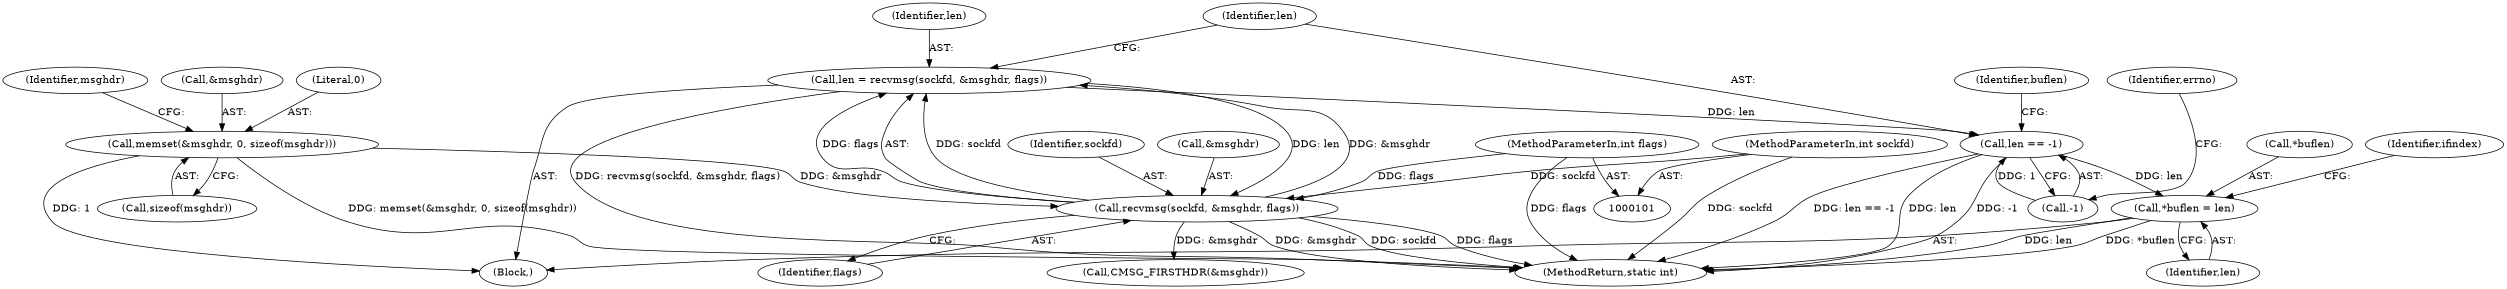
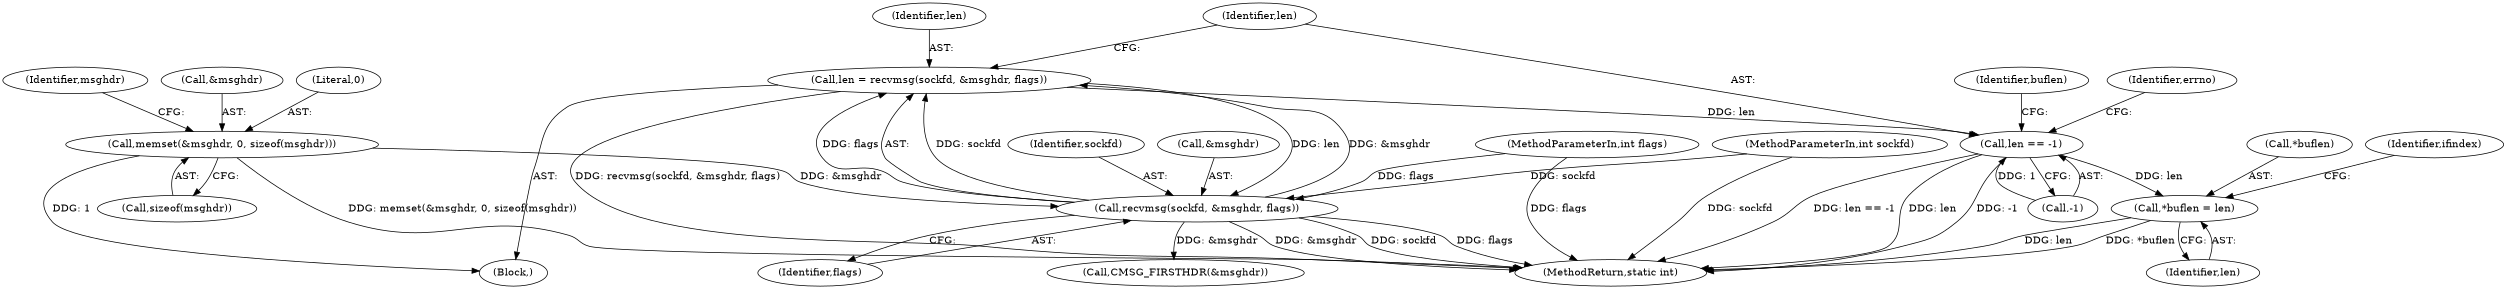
  digraph {
    n1 [label="(Call,len = recvmsg(sockfd, &msghdr, flags))"]
    n2 [label="(Call,recvmsg(sockfd, &msghdr, flags))"]
    n3 [label="(Call,len == -1)"]
    n4 [label="(MethodReturn,static int)"]
    n5 [label="(Block,)"]
    n6 [label="(Call,CMSG_FIRSTHDR(&msghdr))"]
    n7 [label="(Identifier,flags)"]
    n8 [label="(Call,*buflen = len)"]
    n9 [label="(Call,-1)"]
    n10 [label="(MethodParameterIn,int sockfd)"]
-   1000101
    n12 [label="(Call,memset(&msghdr, 0, sizeof(msghdr)))"]
    n13 [label="(Call,sizeof(msghdr))"]
    n14 [label="(MethodParameterIn,int flags)"]
    n15 [label="(Identifier,len)"]
    n16 [label="(Identifier,len)"]
    n17 [label="(Call,*buflen)"]
    n18 [label="(Identifier,sockfd)"]
    n19 [label="(Call,&msghdr)"]
    n20 [label="(Identifier,errno)"]
    n21 [label="(Call,&msghdr)"]
    n22 [label="(Identifier,ifindex)"]
    n23 [label="(Literal,0)"]
    n24 [label="(Identifier,msghdr)"]
    n25 [label="(Identifier,buflen)"]
    n26 [label="(Identifier,len)"]
    n1 -> n2 [label="DDG: len"]
    n1 -> n3 [label="DDG: len"]
    n1 -> n4 [label="DDG: recvmsg(sockfd, &msghdr, flags)"]
    n1 -> n5 [label="AST: "]
    n2 -> n1 [label="AST: "]
    n2 -> n1 [label="DDG: sockfd"]
    n2 -> n1 [label="DDG: &msghdr"]
    n2 -> n1 [label="DDG: flags"]
    n2 -> n4 [label="DDG: flags"]
    n2 -> n4 [label="DDG: &msghdr"]
    n2 -> n4 [label="DDG: sockfd"]
    n2 -> n6 [label="DDG: &msghdr"]
    n2 -> n7 [label="CFG: "]
    n3 -> n4 [label="DDG: len"]
    n3 -> n4 [label="DDG: -1"]
    n3 -> n4 [label="DDG: len == -1"]
    n3 -> n8 [label="DDG: len"]
    n3 -> n9 [label="CFG: "]
    n7 -> n2 [label="AST: "]
    n8 -> n4 [label="DDG: len"]
    n8 -> n4 [label="DDG: *buflen"]
-   n8 -> n5 [label="AST: "]
    n8 -> n15 [label="CFG: "]
    n9 -> n3 [label="AST: "]
    n9 -> n3 [label="DDG: 1"]
    n10 -> n2 [label="DDG: sockfd"]
    n10 -> n4 [label="DDG: sockfd"]
-   n10 -> 1000101 [label="AST: "]
    n12 -> n2 [label="DDG: &msghdr"]
    n12 -> n4 [label="DDG: memset(&msghdr, 0, sizeof(msghdr))"]
    n12 -> n5 [label="DDG: 1"]
    n12 -> n13 [label="CFG: "]
    n13 -> n12 [label="AST: "]
    n14 -> n2 [label="DDG: flags"]
    n14 -> n4 [label="DDG: flags"]
-   n14 -> 1000101 [label="AST: "]
    n15 -> n8 [label="AST: "]
    n16 -> n1 [label="CFG: "]
    n16 -> n3 [label="AST: "]
    n17 -> n8 [label="AST: "]
    n18 -> n2 [label="AST: "]
    n19 -> n12 [label="AST: "]
-   n20 -> n9 [label="CFG: "]
+   n20 -> n3 [label="CFG: "]
    n21 -> n2 [label="AST: "]
    n22 -> n8 [label="CFG: "]
    n23 -> n12 [label="AST: "]
    n24 -> n12 [label="CFG: "]
    n25 -> n3 [label="CFG: "]
    n26 -> n1 [label="AST: "]
  }
